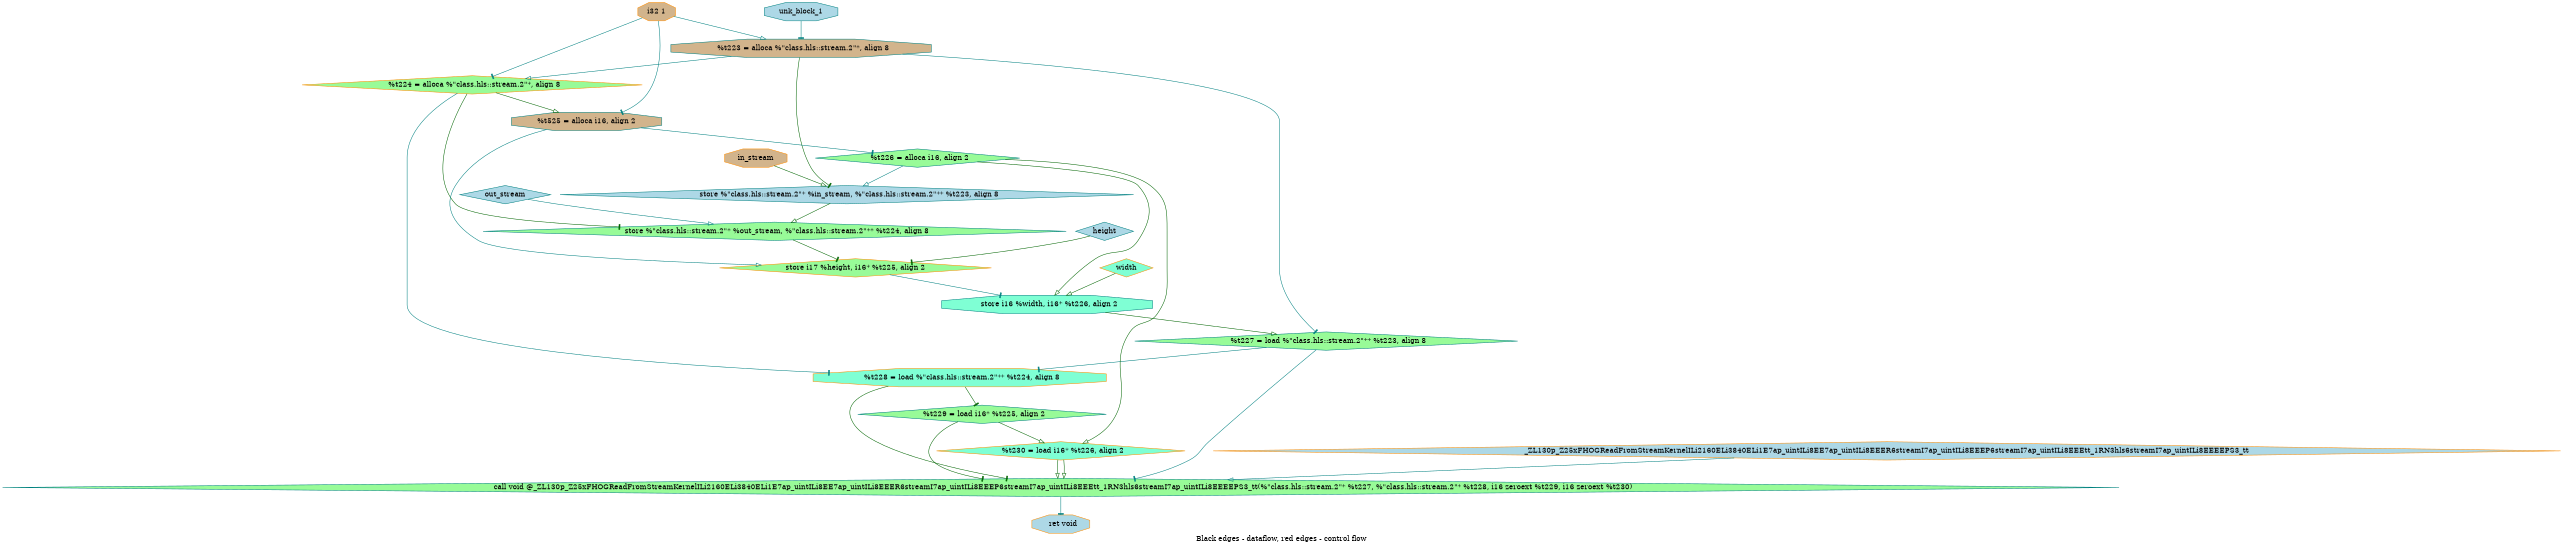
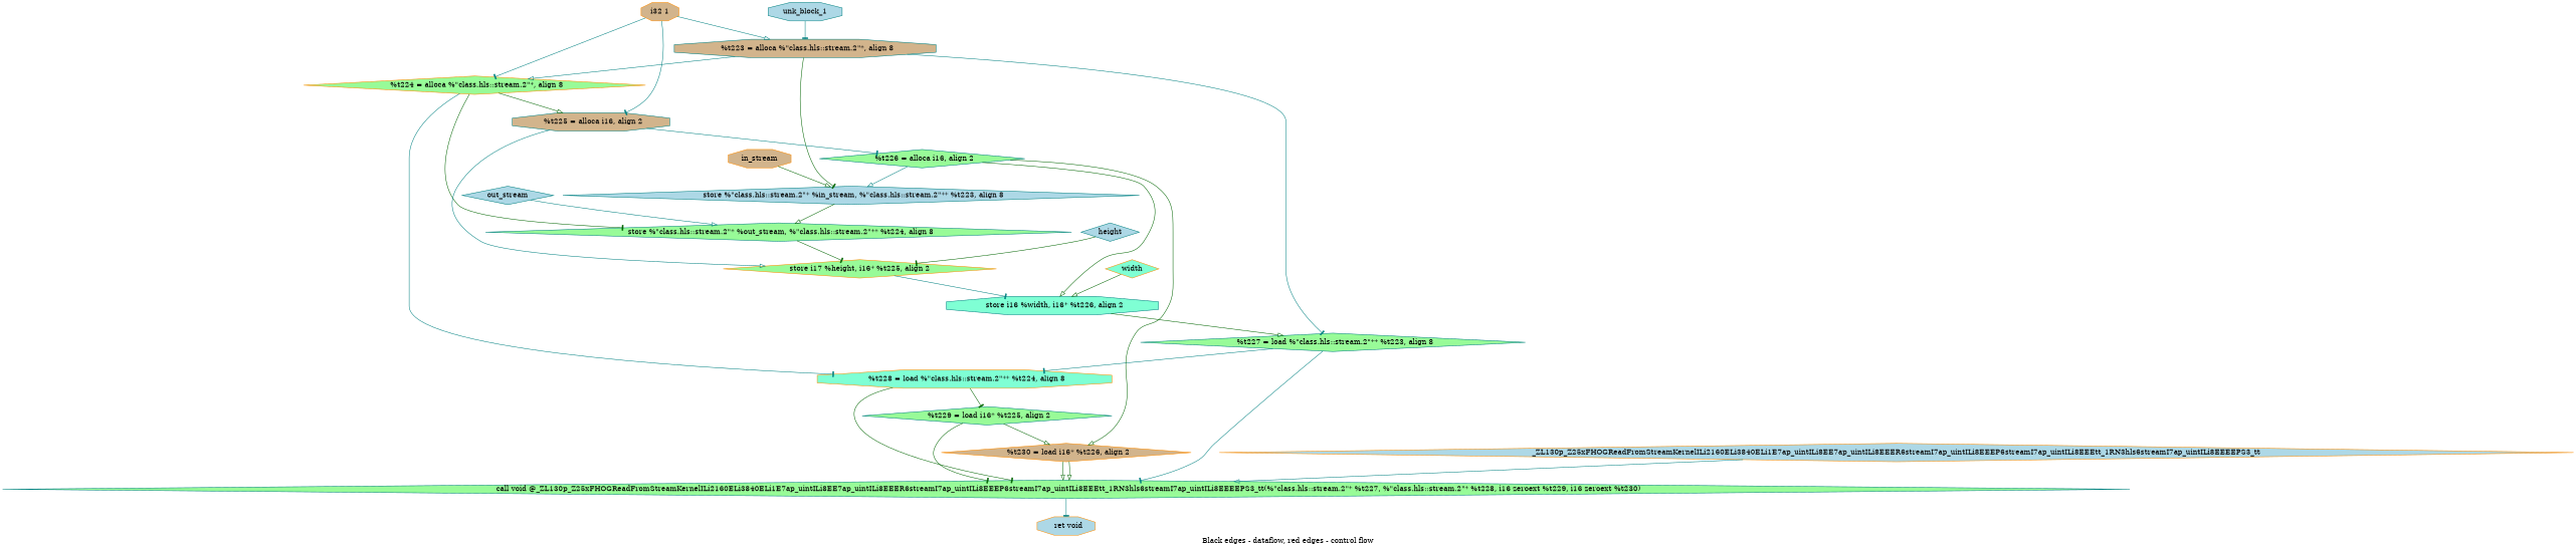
  digraph {
    compound=true
    label="Black edges - dataflow, red edges - control flow"
    node [color=teal fillcolor=palegreen shape=diamond style=filled]
    edge [arrowhead=tee color=darkgreen]
    n1 [fillcolor=tan label="  %t223 = alloca %\"class.hls::stream.2\"*, align 8" shape=octagon]
    n2 [color=darkorange label="  %t224 = alloca %\"class.hls::stream.2\"*, align 8"]
    n3 [fillcolor=lightblue label="  store %\"class.hls::stream.2\"* %in_stream, %\"class.hls::stream.2\"** %t223, align 8"]
    n4 [label="  %t227 = load %\"class.hls::stream.2\"** %t223, align 8"]
-   n5 [fillcolor=tan label="%t525 = alloca i16, align 2" shape=octagon]
+   n5 [fillcolor=tan label="  %t225 = alloca i16, align 2" shape=octagon]
    n6 [label="  store %\"class.hls::stream.2\"* %out_stream, %\"class.hls::stream.2\"** %t224, align 8"]
    n7 [color=darkorange fillcolor=aquamarine label="  %t228 = load %\"class.hls::stream.2\"** %t224, align 8" shape=octagon]
    n8 [label="  call void @_ZL130p_Z25xFHOGReadFromStreamKernelILi2160ELi3840ELi1E7ap_uintILi8EE7ap_uintILi8EEER6streamI7ap_uintILi8EEEP6streamI7ap_uintILi8EEEtt_1RN3hls6streamI7ap_uintILi8EEEEPS3_tt(%\"class.hls::stream.2\"* %t227, %\"class.hls::stream.2\"* %t228, i16 zeroext %t229, i16 zeroext %t230)"]
    n9 [label="  %t226 = alloca i16, align 2"]
    n10 [color=darkorange label="store i17 %height, i16* %t225, align 2"]
    n11 [label="  %t229 = load i16* %t225, align 2"]
    n12 [fillcolor=aquamarine label="  store i16 %width, i16* %t226, align 2" shape=octagon]
-   n13 [color=darkorange fillcolor=aquamarine label="  %t230 = load i16* %t226, align 2"]
+   n13 [color=darkorange fillcolor=tan label="  %t230 = load i16* %t226, align 2"]
    n14 [color=darkorange fillcolor=lightblue label="  ret void" shape=octagon]
    unk_block_1 [fillcolor=lightblue shape=octagon]
    "i32 1" [color=darkorange fillcolor=tan shape=octagon]
    in_stream [color=darkorange fillcolor=tan shape=octagon]
    out_stream [fillcolor=lightblue]
    height [fillcolor=lightblue]
    width [color=darkorange fillcolor=aquamarine]
    _ZL130p_Z25xFHOGReadFromStreamKernelILi2160ELi3840ELi1E7ap_uintILi8EE7ap_uintILi8EEER6streamI7ap_uintILi8EEEP6streamI7ap_uintILi8EEEtt_1RN3hls6streamI7ap_uintILi8EEEEPS3_tt [color=darkorange fillcolor=lightblue]
    n1 -> n2 [arrowhead=onormal color=teal weight=2]
    n1 -> n3
    n1 -> n4 [color=teal]
    n2 -> n5 [arrowhead=onormal weight=2]
    n2 -> n6
    n2 -> n7 [color=teal]
    n3 -> n6 [arrowhead=onormal weight=2]
    n4 -> n7 [color=teal weight=2]
    n4 -> n8 [color=teal]
    n5 -> n9 [color=teal weight=2]
    n5 -> n10 [arrowhead=onormal color=teal]
    n6 -> n10 [weight=2]
    n7 -> n8
    n7 -> n11 [weight=2]
    n8 -> n14 [color=teal weight=2]
    n9 -> n3 [arrowhead=onormal color=teal weight=2]
    n9 -> n12 [arrowhead=onormal]
    n9 -> n13 [arrowhead=onormal]
    n10 -> n12 [color=teal weight=2]
    n11 -> n8
    n11 -> n13 [arrowhead=onormal weight=2]
    n12 -> n4 [arrowhead=onormal weight=2]
    n13 -> n8 [arrowhead=onormal weight=2]
    n13 -> n8 [arrowhead=onormal]
    unk_block_1 -> n1 [color=teal]
    "i32 1" -> n1 [arrowhead=onormal color=teal]
    "i32 1" -> n2 [color=teal]
    "i32 1" -> n5 [color=teal]
    in_stream -> n3 [arrowhead=onormal]
    out_stream -> n6 [arrowhead=onormal color=teal]
    height -> n10
    width -> n12 [arrowhead=onormal]
    _ZL130p_Z25xFHOGReadFromStreamKernelILi2160ELi3840ELi1E7ap_uintILi8EE7ap_uintILi8EEER6streamI7ap_uintILi8EEEP6streamI7ap_uintILi8EEEtt_1RN3hls6streamI7ap_uintILi8EEEEPS3_tt -> n8 [arrowhead=onormal color=teal]
  }
